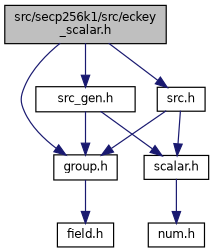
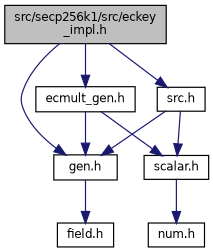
  digraph {
    node [color=black fillcolor=white fontname=Helvetica fontsize=10 shape=record style=filled]
    edge [color=midnightblue fontname=Helvetica fontsize=10 labelfontname=Helvetica labelfontsize=10 style=solid]
-   n1 [fillcolor=grey75 fontcolor=black height=0.2 label="src/secp256k1/src/eckey\l_scalar.h" width=0.4]
+   n1 [fillcolor=grey75 fontcolor=black height=0.2 label="src/secp256k1/src/eckey\l_impl.h" width=0.4]
    n2 [height=0.2 label="src.h" width=0.4]
-   n3 [height=0.2 label="group.h" width=0.4]
-   n4 [height=0.2 label="src_gen.h" width=0.4]
+   n3 [height=0.2 label="gen.h" width=0.4]
+   n4 [height=0.2 label="ecmult_gen.h" width=0.4]
    n5 [height=0.2 label="scalar.h" width=0.4]
    n6 [height=0.2 label="field.h" width=0.4]
    n7 [height=0.2 label="num.h" width=0.4]
    n1 -> n2
    n1 -> n3
    n1 -> n4
    n2 -> n3
    n2 -> n5
    n3 -> n6
    n4 -> n3
    n4 -> n5
    n5 -> n7
  }
